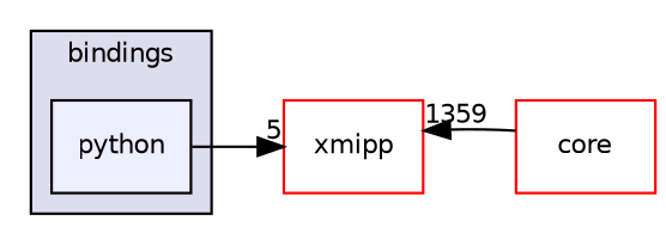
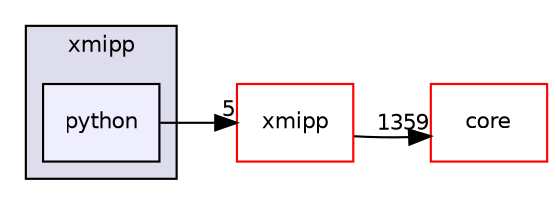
  digraph {
    compound=true
    rankdir=LR
    node [fillcolor=white fontname=Helvetica fontsize=10 shape=box style=filled color=red]
    edge [labeldistance=1.5 labelfontname=Helvetica labelfontsize=10]
    n1 [fillcolor="#eeeeff" label=python pencolor=black color=""]
    n2 [label=xmipp]
    n3 [label=core]
    subgraph cluster_1 {
      bgcolor="#ddddee"
      fontname=Helvetica
      fontsize=10
-     label=bindings
+     label=xmipp
      pencolor=black
      n1
    }
    n1 -> n2 [headlabel=5]
-   n3 -> n2 [headlabel=1359]
+   n2 -> n3 [headlabel=1359]
  }
